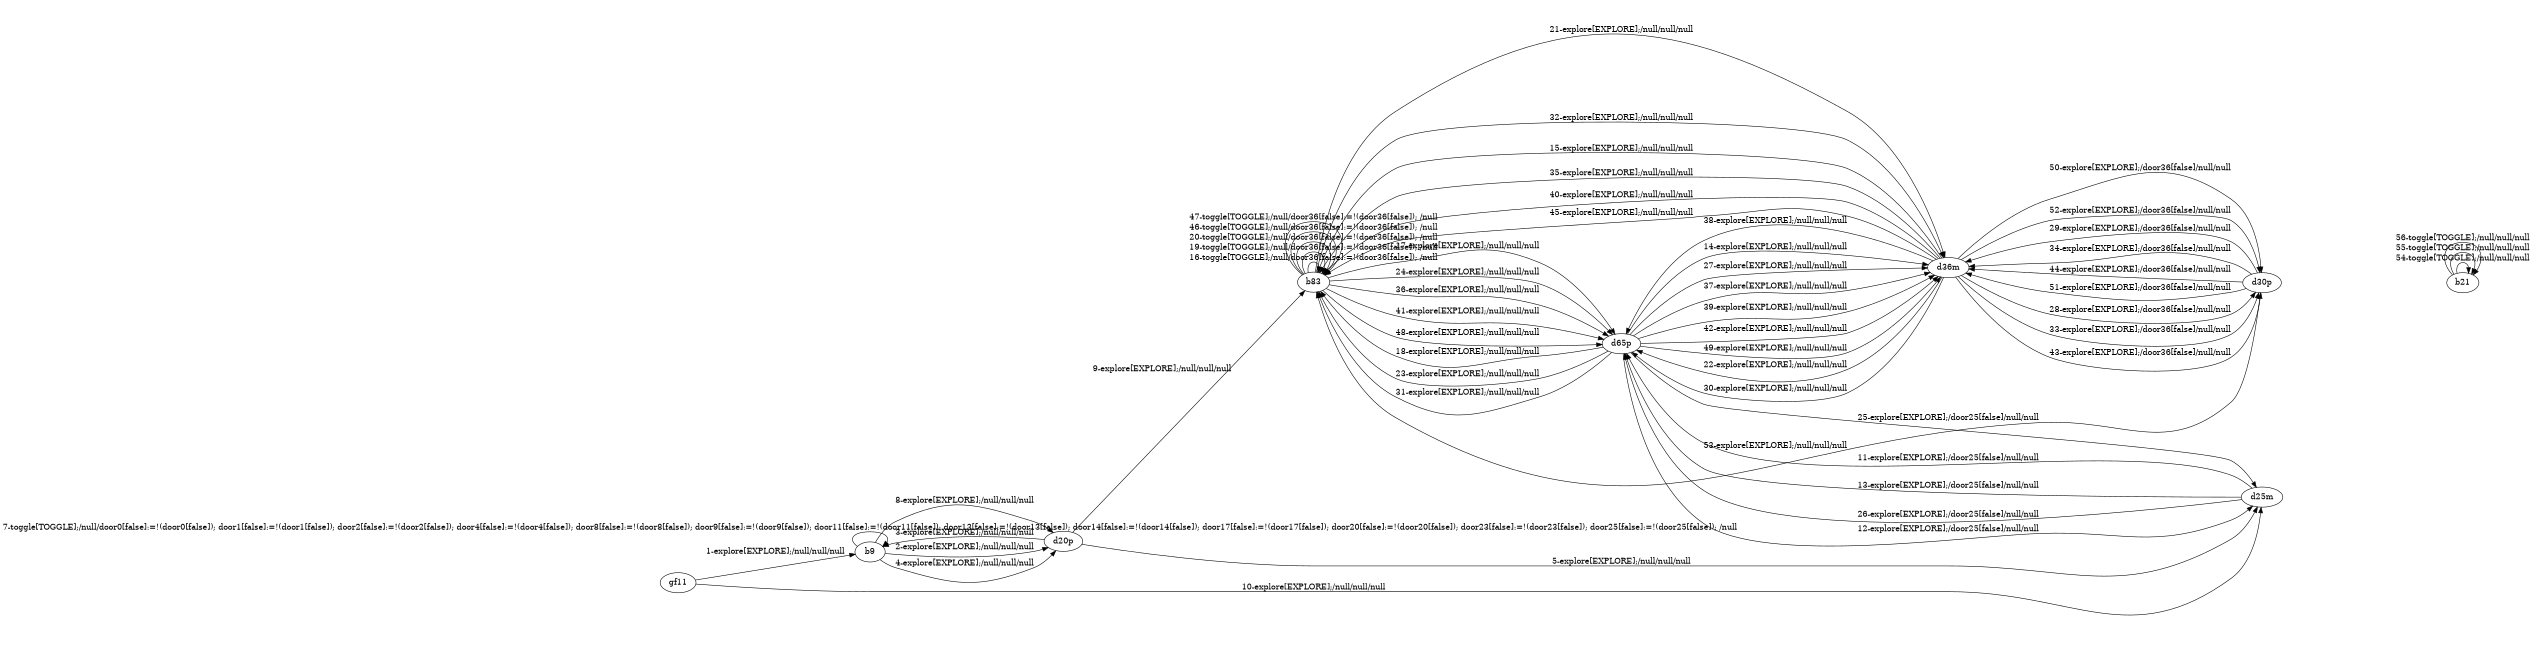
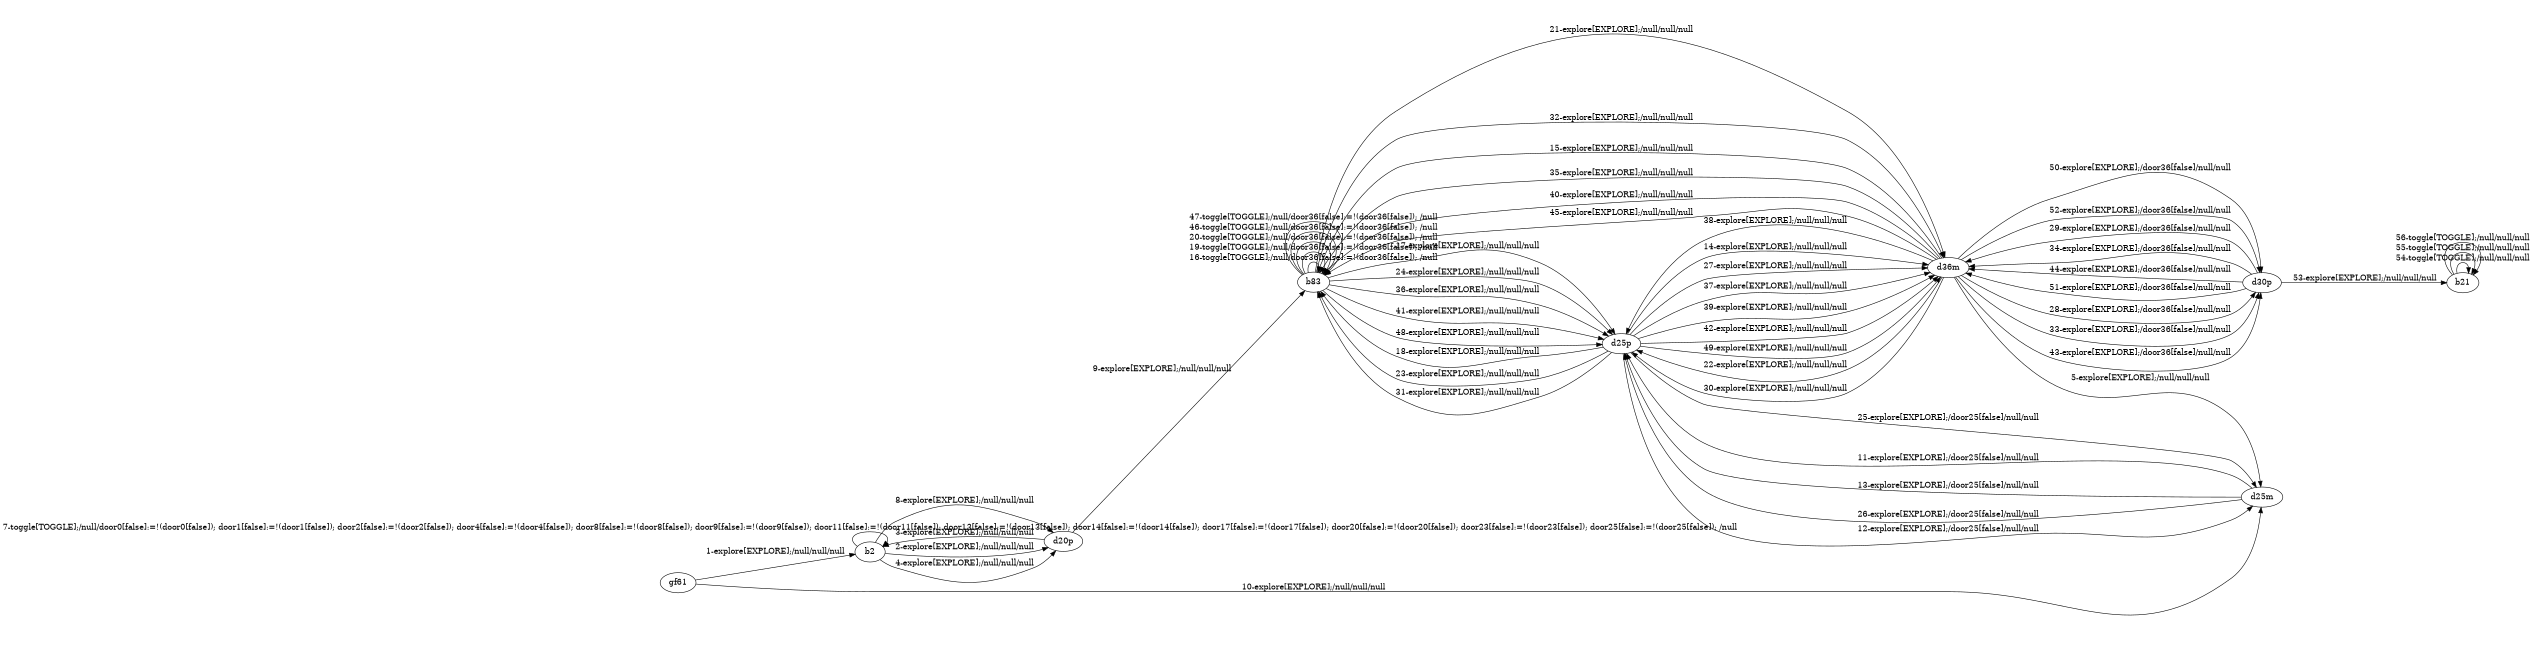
  digraph {
    rankdir=LR
-   gf11
-   b2 [label=b9]
+   gf11 [label=gf61]
+   b2
    d25m
    d20p
-   d25p [label=d65p]
+   d25p
    b83
    d36m
    n8 [label=d30p]
    n9 [label=b21]
    gf11 -> b2 [label="1-explore[EXPLORE];/null/null/null"]
    gf11 -> d25m [label="10-explore[EXPLORE];/null/null/null"]
    b2 -> b2 [label="7-toggle[TOGGLE];/null/door0[false]:=!(door0[false]); door1[false]:=!(door1[false]); door2[false]:=!(door2[false]); door4[false]:=!(door4[false]); door8[false]:=!(door8[false]); door9[false]:=!(door9[false]); door11[false]:=!(door11[false]); door13[false]:=!(door13[false]); door14[false]:=!(door14[false]); door17[false]:=!(door17[false]); door20[false]:=!(door20[false]); door23[false]:=!(door23[false]); door25[false]:=!(door25[false]); /null"]
    b2 -> d20p [label="2-explore[EXPLORE];/null/null/null"]
    b2 -> d20p [label="4-explore[EXPLORE];/null/null/null"]
    b2 -> d20p [label="8-explore[EXPLORE];/null/null/null"]
    d25m -> d25p [label="11-explore[EXPLORE];/door25[false]/null/null"]
    d25m -> d25p [label="13-explore[EXPLORE];/door25[false]/null/null"]
    d25m -> d25p [label="26-explore[EXPLORE];/door25[false]/null/null"]
    d20p -> b2 [label="3-explore[EXPLORE];/null/null/null"]
-   d20p -> d25m [label="5-explore[EXPLORE];/null/null/null"]
+   d36m -> d25m [label="5-explore[EXPLORE];/null/null/null"]
    d20p -> b83 [label="9-explore[EXPLORE];/null/null/null"]
    d25p -> d25m [label="12-explore[EXPLORE];/door25[false]/null/null"]
    d25p -> d25m [label="25-explore[EXPLORE];/door25[false]/null/null"]
    d25p -> b83 [label="18-explore[EXPLORE];/null/null/null"]
    d25p -> b83 [label="23-explore[EXPLORE];/null/null/null"]
    d25p -> b83 [label="31-explore[EXPLORE];/null/null/null"]
    d25p -> d36m [label="14-explore[EXPLORE];/null/null/null"]
    d25p -> d36m [label="27-explore[EXPLORE];/null/null/null"]
    d25p -> d36m [label="37-explore[EXPLORE];/null/null/null"]
    d25p -> d36m [label="39-explore[EXPLORE];/null/null/null"]
    d25p -> d36m [label="42-explore[EXPLORE];/null/null/null"]
    d25p -> d36m [label="49-explore[EXPLORE];/null/null/null"]
    b83 -> d25p [label="17-explore[EXPLORE];/null/null/null"]
    b83 -> d25p [label="24-explore[EXPLORE];/null/null/null"]
    b83 -> d25p [label="36-explore[EXPLORE];/null/null/null"]
    b83 -> d25p [label="41-explore[EXPLORE];/null/null/null"]
    b83 -> d25p [label="48-explore[EXPLORE];/null/null/null"]
    b83 -> b83 [label="16-toggle[TOGGLE];/null/door36[false]:=!(door36[false]); /null"]
    b83 -> b83 [label="19-toggle[TOGGLE];/null/door36[false]:=!(door36[false]); /null"]
    b83 -> b83 [label="20-toggle[TOGGLE];/null/door36[false]:=!(door36[false]); /null"]
    b83 -> b83 [label="46-toggle[TOGGLE];/null/door36[false]:=!(door36[false]); /null"]
    b83 -> b83 [label="47-toggle[TOGGLE];/null/door36[false]:=!(door36[false]); /null"]
    b83 -> d36m [label="21-explore[EXPLORE];/null/null/null"]
    b83 -> d36m [label="32-explore[EXPLORE];/null/null/null"]
    d36m -> d25p [label="22-explore[EXPLORE];/null/null/null"]
    d36m -> d25p [label="30-explore[EXPLORE];/null/null/null"]
    d36m -> d25p [label="38-explore[EXPLORE];/null/null/null"]
    d36m -> b83 [label="15-explore[EXPLORE];/null/null/null"]
    d36m -> b83 [label="35-explore[EXPLORE];/null/null/null"]
    d36m -> b83 [label="40-explore[EXPLORE];/null/null/null"]
    d36m -> b83 [label="45-explore[EXPLORE];/null/null/null"]
    d36m -> n8 [label="28-explore[EXPLORE];/door36[false]/null/null"]
    d36m -> n8 [label="33-explore[EXPLORE];/door36[false]/null/null"]
    d36m -> n8 [label="43-explore[EXPLORE];/door36[false]/null/null"]
    d36m -> n8 [label="50-explore[EXPLORE];/door36[false]/null/null"]
    d36m -> n8 [label="52-explore[EXPLORE];/door36[false]/null/null"]
    n8 -> d36m [label="29-explore[EXPLORE];/door36[false]/null/null"]
    n8 -> d36m [label="34-explore[EXPLORE];/door36[false]/null/null"]
    n8 -> d36m [label="44-explore[EXPLORE];/door36[false]/null/null"]
    n8 -> d36m [label="51-explore[EXPLORE];/door36[false]/null/null"]
-   n8 -> b83 [label="53-explore[EXPLORE];/null/null/null"]
+   n8 -> n9 [label="53-explore[EXPLORE];/null/null/null"]
    n9 -> n9 [label="54-toggle[TOGGLE];/null/null/null"]
    n9 -> n9 [label="55-toggle[TOGGLE];/null/null/null"]
    n9 -> n9 [label="56-toggle[TOGGLE];/null/null/null"]
  }
